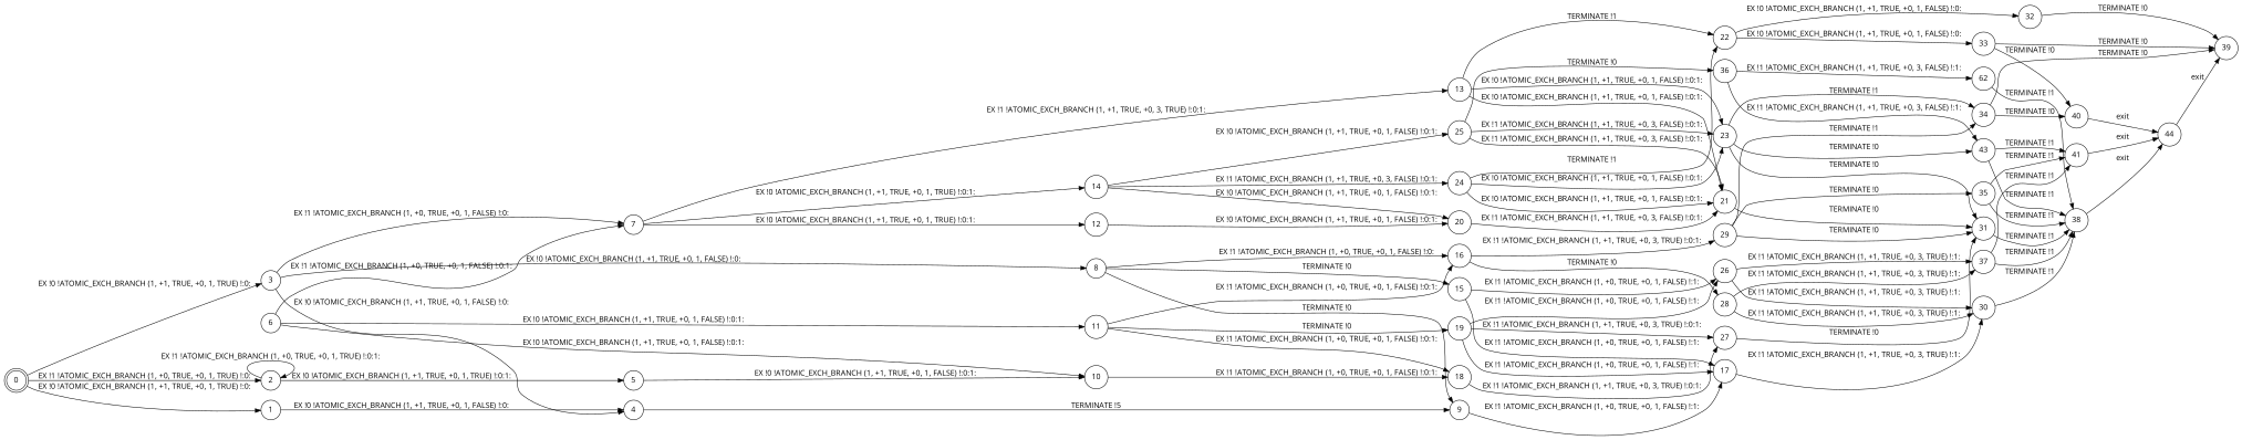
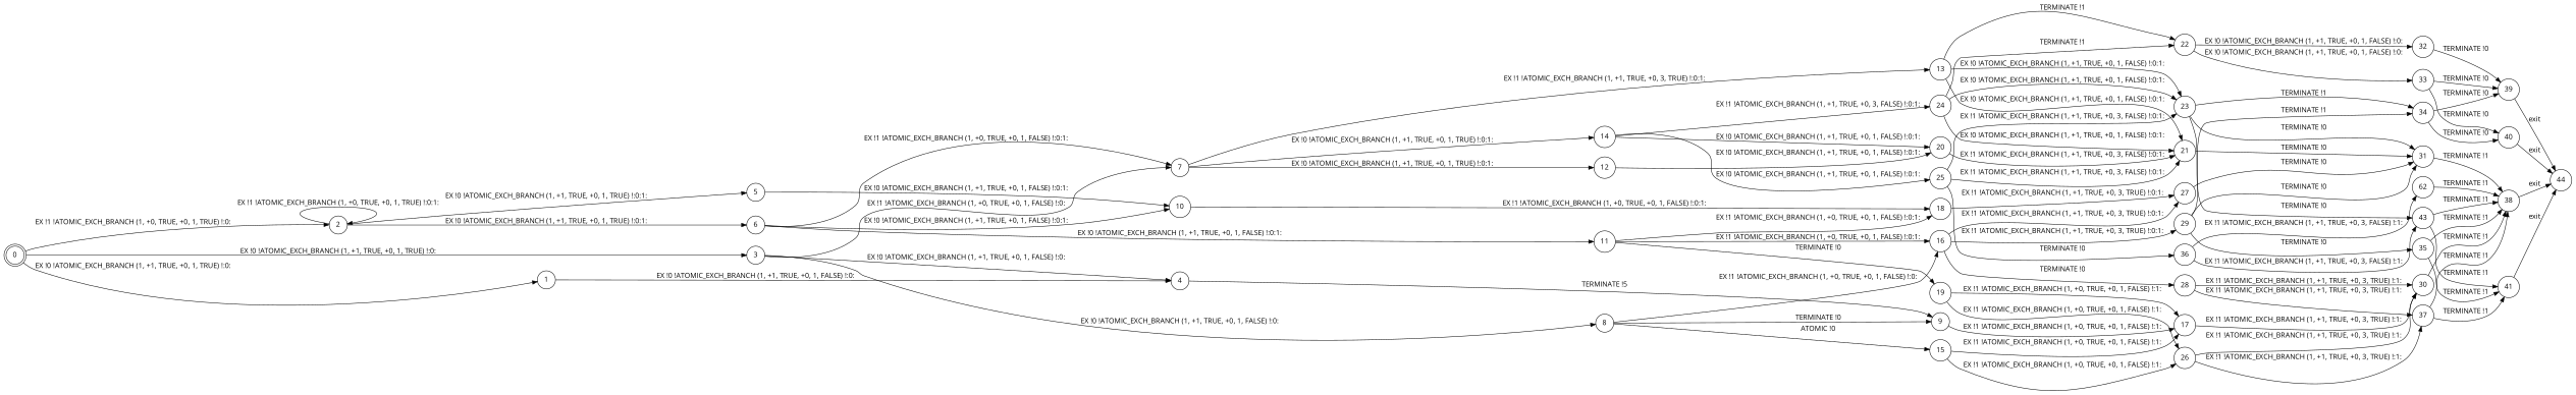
  digraph {
    fontname="Open Sans"
    rankdir=LR
    node [fontname="Open Sans" shape=circle]
    edge [fontname="Open Sans"]
    0 [peripheries=2]
    1
    2
    3
    4
    5
    6
    7
    8
    9
    10
    11
    12
    13
    14
    15
    16
    17
    18
    19
    20
    21
    22
    23
    24
    25
    26
    27
    28
    29
    30
    31
    32
    33
    34
    43
    36
    37
    35
    38
    39
    40
    41
    n44 [label=62]
    44
    0 -> 1 [label="EX !0 !ATOMIC_EXCH_BRANCH (1, +1, TRUE, +0, 1, TRUE) !:0:"]
    0 -> 2 [label="EX !1 !ATOMIC_EXCH_BRANCH (1, +0, TRUE, +0, 1, TRUE) !:0:"]
    0 -> 3 [label="EX !0 !ATOMIC_EXCH_BRANCH (1, +1, TRUE, +0, 1, TRUE) !:0:"]
    1 -> 4 [label="EX !0 !ATOMIC_EXCH_BRANCH (1, +1, TRUE, +0, 1, FALSE) !:0:"]
    2 -> 2 [label="EX !1 !ATOMIC_EXCH_BRANCH (1, +0, TRUE, +0, 1, TRUE) !:0:1:"]
    2 -> 5 [label="EX !0 !ATOMIC_EXCH_BRANCH (1, +1, TRUE, +0, 1, TRUE) !:0:1:"]
+   2 -> 6 [label="EX !0 !ATOMIC_EXCH_BRANCH (1, +1, TRUE, +0, 1, TRUE) !:0:1:"]
    3 -> 4 [label="EX !0 !ATOMIC_EXCH_BRANCH (1, +1, TRUE, +0, 1, FALSE) !:0:"]
    3 -> 7 [label="EX !1 !ATOMIC_EXCH_BRANCH (1, +0, TRUE, +0, 1, FALSE) !:0:"]
    3 -> 8 [label="EX !0 !ATOMIC_EXCH_BRANCH (1, +1, TRUE, +0, 1, FALSE) !:0:"]
    4 -> 9 [label="TERMINATE !5"]
    5 -> 10 [label="EX !0 !ATOMIC_EXCH_BRANCH (1, +1, TRUE, +0, 1, FALSE) !:0:1:"]
    6 -> 7 [label="EX !1 !ATOMIC_EXCH_BRANCH (1, +0, TRUE, +0, 1, FALSE) !:0:1:"]
    6 -> 10 [label="EX !0 !ATOMIC_EXCH_BRANCH (1, +1, TRUE, +0, 1, FALSE) !:0:1:"]
    6 -> 11 [label="EX !0 !ATOMIC_EXCH_BRANCH (1, +1, TRUE, +0, 1, FALSE) !:0:1:"]
    7 -> 12 [label="EX !0 !ATOMIC_EXCH_BRANCH (1, +1, TRUE, +0, 1, TRUE) !:0:1:"]
    7 -> 13 [label="EX !1 !ATOMIC_EXCH_BRANCH (1, +1, TRUE, +0, 3, TRUE) !:0:1:"]
    7 -> 14 [label="EX !0 !ATOMIC_EXCH_BRANCH (1, +1, TRUE, +0, 1, TRUE) !:0:1:"]
    8 -> 9 [label="TERMINATE !0"]
-   8 -> 15 [label="TERMINATE !0"]
+   8 -> 15 [label="ATOMIC !0"]
    8 -> 16 [label="EX !1 !ATOMIC_EXCH_BRANCH (1, +0, TRUE, +0, 1, FALSE) !:0:"]
    9 -> 17 [label="EX !1 !ATOMIC_EXCH_BRANCH (1, +0, TRUE, +0, 1, FALSE) !:1:"]
    10 -> 18 [label="EX !1 !ATOMIC_EXCH_BRANCH (1, +0, TRUE, +0, 1, FALSE) !:0:1:"]
    11 -> 16 [label="EX !1 !ATOMIC_EXCH_BRANCH (1, +0, TRUE, +0, 1, FALSE) !:0:1:"]
    11 -> 18 [label="EX !1 !ATOMIC_EXCH_BRANCH (1, +0, TRUE, +0, 1, FALSE) !:0:1:"]
    11 -> 19 [label="TERMINATE !0"]
    12 -> 20 [label="EX !0 !ATOMIC_EXCH_BRANCH (1, +1, TRUE, +0, 1, FALSE) !:0:1:"]
    13 -> 21 [label="EX !0 !ATOMIC_EXCH_BRANCH (1, +1, TRUE, +0, 1, FALSE) !:0:1:"]
    13 -> 22 [label="TERMINATE !1"]
    13 -> 23 [label="EX !0 !ATOMIC_EXCH_BRANCH (1, +1, TRUE, +0, 1, FALSE) !:0:1:"]
    14 -> 20 [label="EX !0 !ATOMIC_EXCH_BRANCH (1, +1, TRUE, +0, 1, FALSE) !:0:1:"]
    14 -> 24 [label="EX !1 !ATOMIC_EXCH_BRANCH (1, +1, TRUE, +0, 3, FALSE) !:0:1:"]
    14 -> 25 [label="EX !0 !ATOMIC_EXCH_BRANCH (1, +1, TRUE, +0, 1, FALSE) !:0:1:"]
    15 -> 17 [label="EX !1 !ATOMIC_EXCH_BRANCH (1, +0, TRUE, +0, 1, FALSE) !:1:"]
    15 -> 26 [label="EX !1 !ATOMIC_EXCH_BRANCH (1, +0, TRUE, +0, 1, FALSE) !:1:"]
-   19 -> 27 [label="EX !1 !ATOMIC_EXCH_BRANCH (1, +1, TRUE, +0, 3, TRUE) !:0:1:"]
+   16 -> 27 [label="EX !1 !ATOMIC_EXCH_BRANCH (1, +1, TRUE, +0, 3, TRUE) !:0:1:"]
    16 -> 28 [label="TERMINATE !0"]
    16 -> 29 [label="EX !1 !ATOMIC_EXCH_BRANCH (1, +1, TRUE, +0, 3, TRUE) !:0:1:"]
    17 -> 30 [label="EX !1 !ATOMIC_EXCH_BRANCH (1, +1, TRUE, +0, 3, TRUE) !:1:"]
    18 -> 27 [label="EX !1 !ATOMIC_EXCH_BRANCH (1, +1, TRUE, +0, 3, TRUE) !:0:1:"]
    19 -> 17 [label="EX !1 !ATOMIC_EXCH_BRANCH (1, +0, TRUE, +0, 1, FALSE) !:1:"]
    19 -> 26 [label="EX !1 !ATOMIC_EXCH_BRANCH (1, +0, TRUE, +0, 1, FALSE) !:1:"]
    20 -> 21 [label="EX !1 !ATOMIC_EXCH_BRANCH (1, +1, TRUE, +0, 3, FALSE) !:0:1:"]
    21 -> 31 [label="TERMINATE !0"]
    22 -> 32 [label="EX !0 !ATOMIC_EXCH_BRANCH (1, +1, TRUE, +0, 1, FALSE) !:0:"]
    22 -> 33 [label="EX !0 !ATOMIC_EXCH_BRANCH (1, +1, TRUE, +0, 1, FALSE) !:0:"]
    23 -> 31 [label="TERMINATE !0"]
    23 -> 34 [label="TERMINATE !1"]
    23 -> 43 [label="TERMINATE !0"]
    24 -> 21 [label="EX !0 !ATOMIC_EXCH_BRANCH (1, +1, TRUE, +0, 1, FALSE) !:0:1:"]
    24 -> 22 [label="TERMINATE !1"]
    24 -> 23 [label="EX !0 !ATOMIC_EXCH_BRANCH (1, +1, TRUE, +0, 1, FALSE) !:0:1:"]
    25 -> 21 [label="EX !1 !ATOMIC_EXCH_BRANCH (1, +1, TRUE, +0, 3, FALSE) !:0:1:"]
    25 -> 23 [label="EX !1 !ATOMIC_EXCH_BRANCH (1, +1, TRUE, +0, 3, FALSE) !:0:1:"]
    25 -> 36 [label="TERMINATE !0"]
    26 -> 30 [label="EX !1 !ATOMIC_EXCH_BRANCH (1, +1, TRUE, +0, 3, TRUE) !:1:"]
    26 -> 37 [label="EX !1 !ATOMIC_EXCH_BRANCH (1, +1, TRUE, +0, 3, TRUE) !:1:"]
    27 -> 31 [label="TERMINATE !0"]
    28 -> 30 [label="EX !1 !ATOMIC_EXCH_BRANCH (1, +1, TRUE, +0, 3, TRUE) !:1:"]
    28 -> 37 [label="EX !1 !ATOMIC_EXCH_BRANCH (1, +1, TRUE, +0, 3, TRUE) !:1:"]
    29 -> 31 [label="TERMINATE !0"]
    29 -> 34 [label="TERMINATE !1"]
    29 -> 35 [label="TERMINATE !0"]
    30 -> 38 [label="TERMINATE !1"]
    31 -> 38 [label="TERMINATE !1"]
    32 -> 39 [label="TERMINATE !0"]
    33 -> 39 [label="TERMINATE !0"]
    33 -> 40 [label="TERMINATE !0"]
    34 -> 39 [label="TERMINATE !0"]
    34 -> 40 [label="TERMINATE !0"]
    43 -> 38 [label="TERMINATE !1"]
    43 -> 41 [label="TERMINATE !1"]
    36 -> 43 [label="EX !1 !ATOMIC_EXCH_BRANCH (1, +1, TRUE, +0, 3, FALSE) !:1:"]
    36 -> n44 [label="EX !1 !ATOMIC_EXCH_BRANCH (1, +1, TRUE, +0, 3, FALSE) !:1:"]
    37 -> 38 [label="TERMINATE !1"]
    37 -> 41 [label="TERMINATE !1"]
    35 -> 38 [label="TERMINATE !1"]
    35 -> 41 [label="TERMINATE !1"]
    38 -> 44 [label=exit]
-   44 -> 39 [label=exit]
+   39 -> 44 [label=exit]
    40 -> 44 [label=exit]
    41 -> 44 [label=exit]
    n44 -> 38 [label="TERMINATE !1"]
  }
